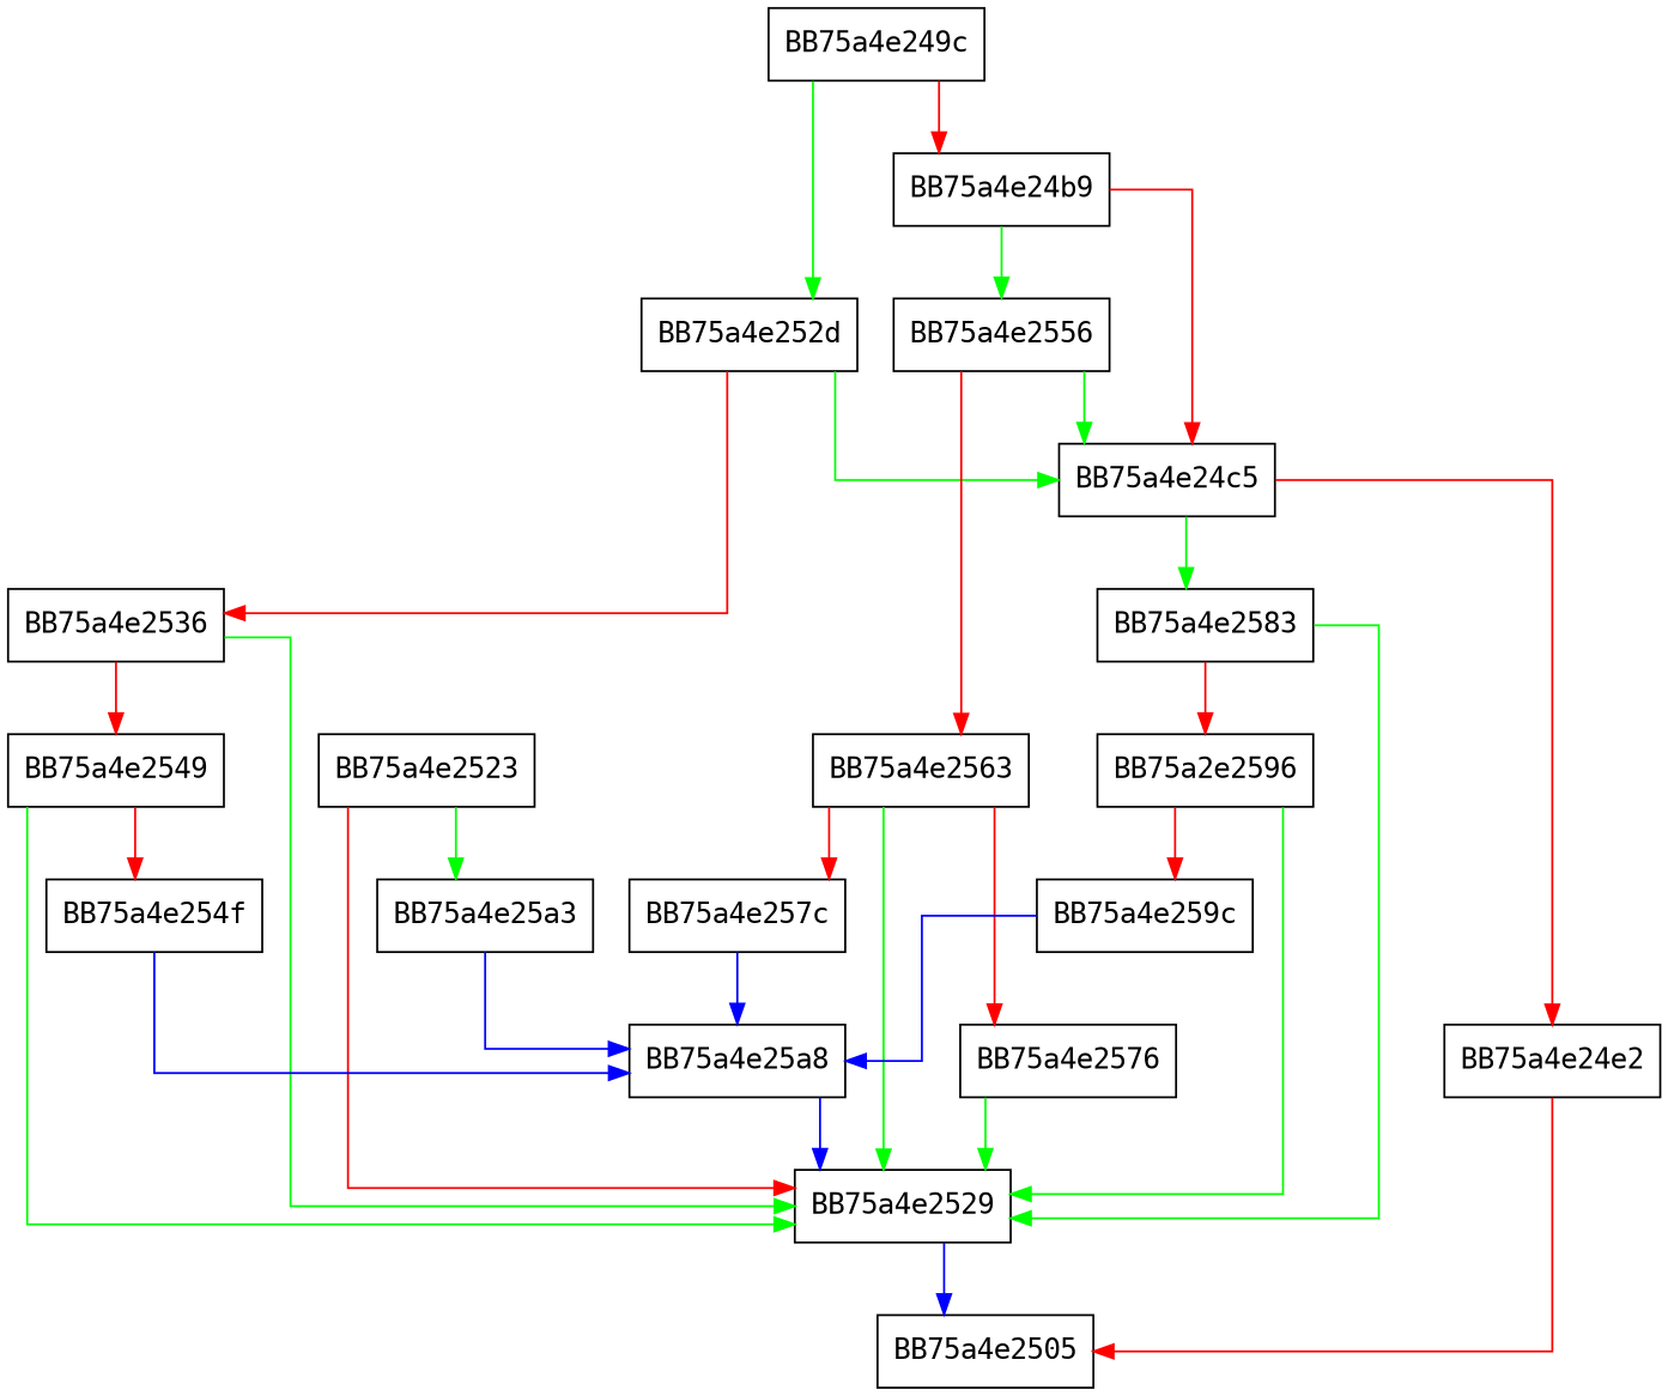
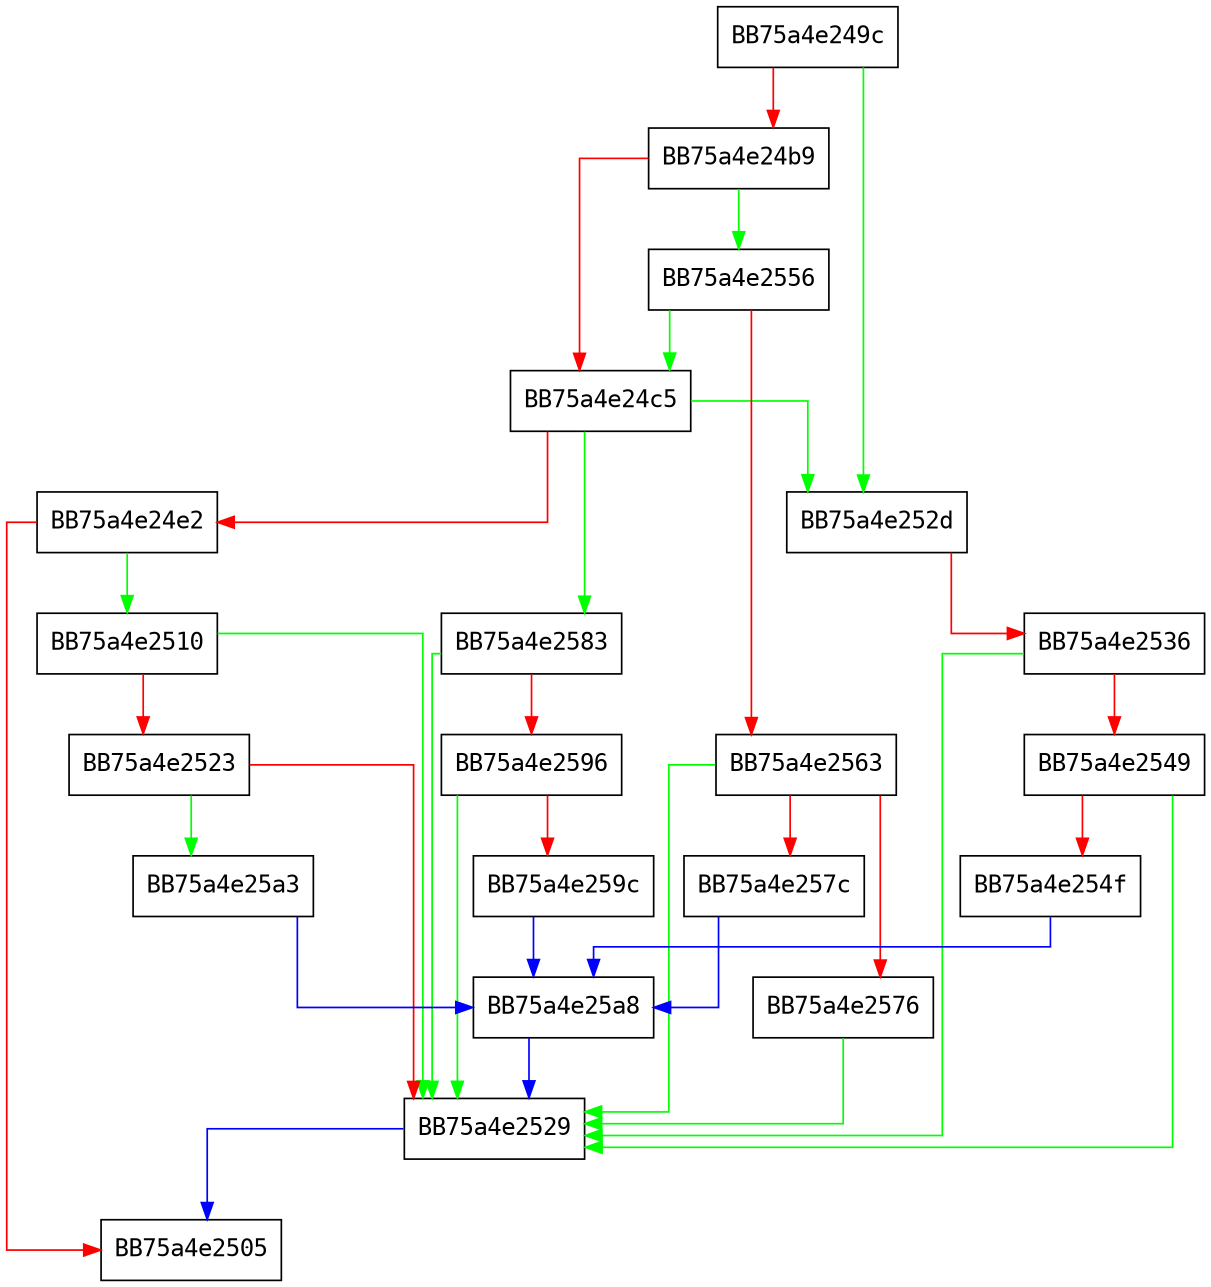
  digraph {
    fontname="DejaVu Sans Mono"
    splines=ortho
    node [fontname="DejaVu Sans Mono" shape=box]
    edge [color=green fontname="DejaVu Sans Mono"]
    BB75a4e249c
    BB75a4e252d
    BB75a4e24b9
    BB75a4e24c5
    BB75a4e2536
    BB75a4e2556
    BB75a4e2583
    BB75a4e24e2
    BB75a4e2529
    BB75a4e2549
    BB75a4e2563
    BB75a4e2576
    BB75a4e257c
-   BB75a4e2596 [label=BB75a2e2596]
+   BB75a4e2596
+   BB75a4e2510
    BB75a4e2505
    BB75a4e259c
    BB75a4e2523
    BB75a4e25a3
    BB75a4e25a8
    BB75a4e254f
    BB75a4e249c -> BB75a4e252d
    BB75a4e249c -> BB75a4e24b9 [color=red]
-   BB75a4e252d -> BB75a4e24c5
+   BB75a4e24c5 -> BB75a4e252d
    BB75a4e252d -> BB75a4e2536 [color=red]
    BB75a4e24b9 -> BB75a4e24c5 [color=red]
    BB75a4e24b9 -> BB75a4e2556
    BB75a4e24c5 -> BB75a4e2583
    BB75a4e24c5 -> BB75a4e24e2 [color=red]
    BB75a4e2536 -> BB75a4e2529
    BB75a4e2536 -> BB75a4e2549 [color=red]
    BB75a4e2556 -> BB75a4e24c5
    BB75a4e2556 -> BB75a4e2563 [color=red]
    BB75a4e2583 -> BB75a4e2529
    BB75a4e2583 -> BB75a4e2596 [color=red]
+   BB75a4e24e2 -> BB75a4e2510
    BB75a4e24e2 -> BB75a4e2505 [color=red]
    BB75a4e2529 -> BB75a4e2505 [color=blue]
    BB75a4e2549 -> BB75a4e2529
    BB75a4e2549 -> BB75a4e254f [color=red]
    BB75a4e2563 -> BB75a4e2529
    BB75a4e2563 -> BB75a4e2576 [color=red]
    BB75a4e2563 -> BB75a4e257c [color=red]
    BB75a4e2576 -> BB75a4e2529
    BB75a4e257c -> BB75a4e25a8 [color=blue]
    BB75a4e2596 -> BB75a4e2529
    BB75a4e2596 -> BB75a4e259c [color=red]
+   BB75a4e2510 -> BB75a4e2529
+   BB75a4e2510 -> BB75a4e2523 [color=red]
    BB75a4e259c -> BB75a4e25a8 [color=blue]
    BB75a4e2523 -> BB75a4e2529 [color=red]
    BB75a4e2523 -> BB75a4e25a3
    BB75a4e25a3 -> BB75a4e25a8 [color=blue]
    BB75a4e25a8 -> BB75a4e2529 [color=blue]
    BB75a4e254f -> BB75a4e25a8 [color=blue]
  }
